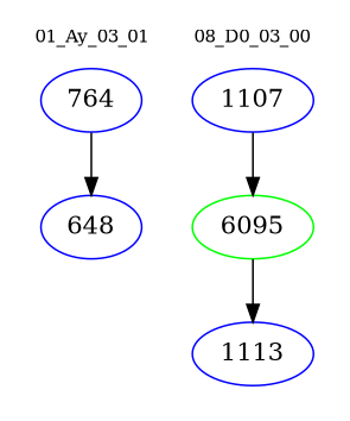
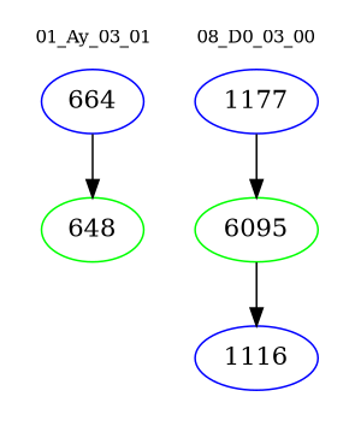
  digraph {
    fontname="DejaVu Serif"
    node [color=blue fontname="DejaVu Serif"]
    edge [color=black fontname="DejaVu Serif"]
-   n1 [label=764]
-   n2 [label=648]
-   n3 [label=1107]
+   n1 [label=664]
+   n2 [color=green label=648]
+   n3 [label=1177]
    n4 [color=green label=6095]
-   n5 [label=1113]
+   n5 [label=1116]
    subgraph cluster_1 {
      color=white
      fontsize=10
      label="01_Ay_03_01"
      n1
      n2
    }
    subgraph cluster_2 {
      color=white
      fontsize=10
      label="08_D0_03_00"
      n3
      n4
      n5
    }
    n1 -> n2
    n3 -> n4
    n4 -> n5
  }
